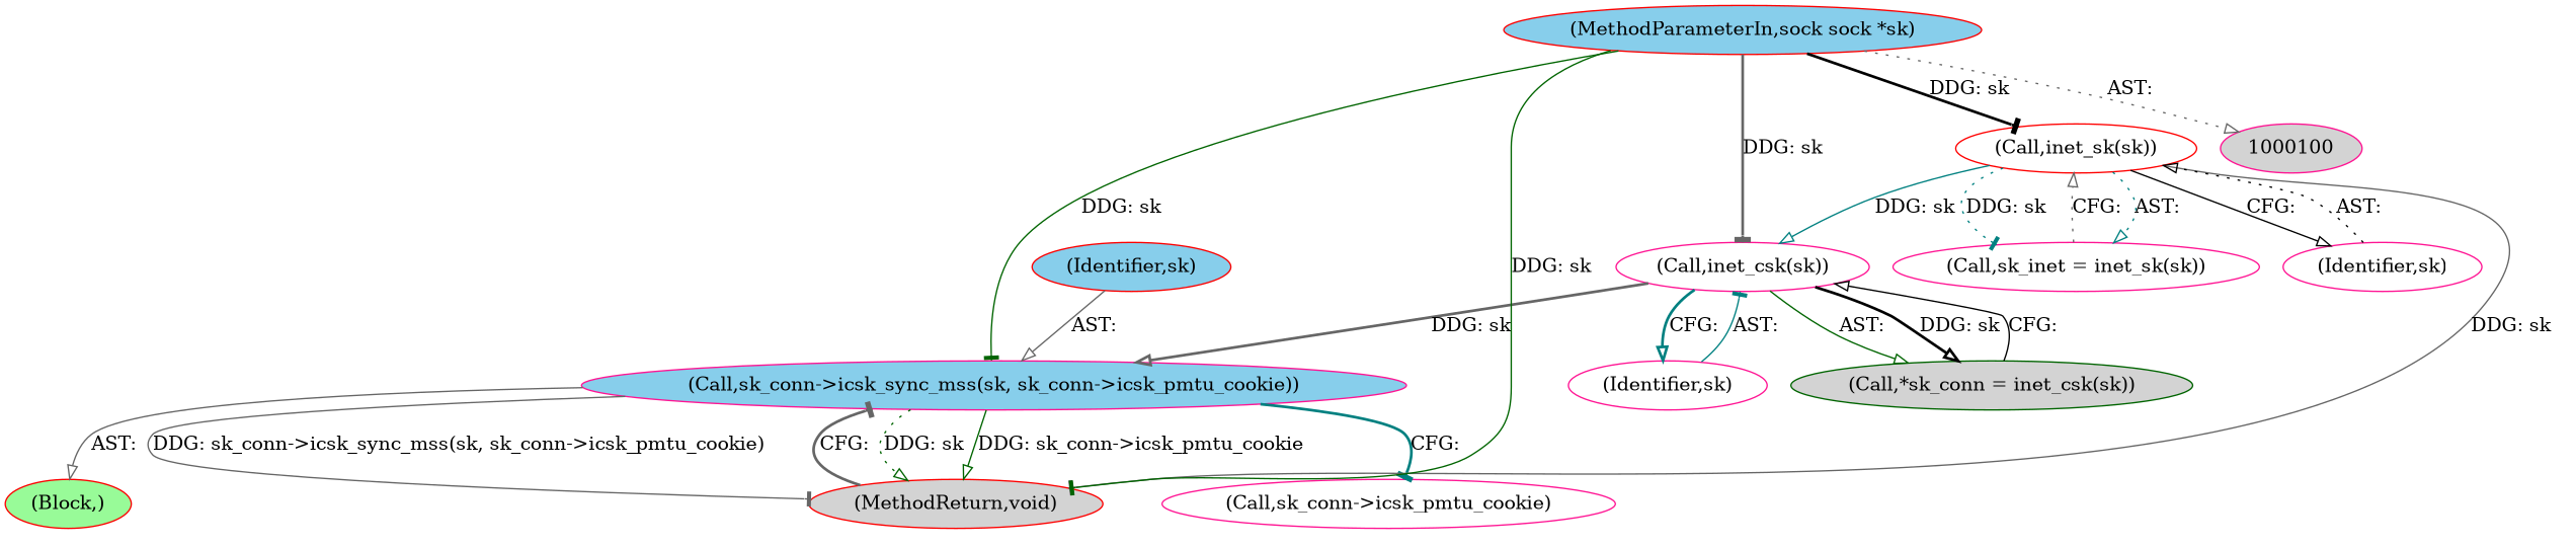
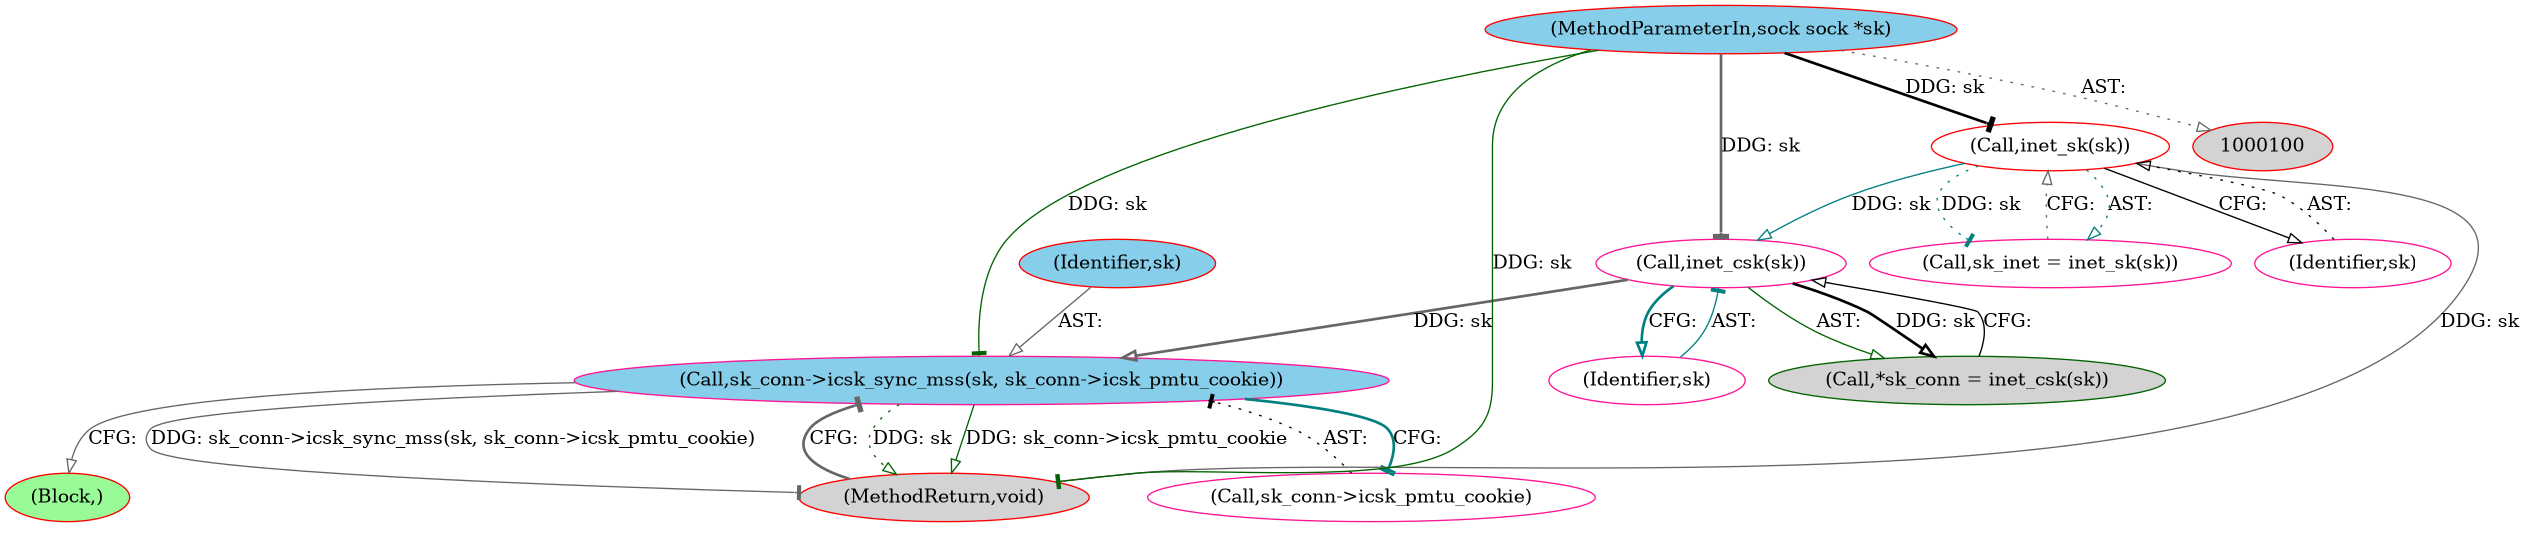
  digraph {
    node [color=deeppink fillcolor=white style=filled]
    edge [arrowhead=onormal color=gray40 style=solid]
    n1 [fillcolor=skyblue label="(Call,sk_conn->icsk_sync_mss(sk, sk_conn->icsk_pmtu_cookie))"]
    n2 [color=red fillcolor=palegreen label="(Block,)"]
    n3 [color=red fillcolor=lightgrey label="(MethodReturn,void)"]
    n4 [label="(Call,sk_conn->icsk_pmtu_cookie)"]
    n5 [label="(Call,inet_csk(sk))"]
    n6 [label="(Identifier,sk)"]
    n7 [color=darkgreen fillcolor=lightgrey label="(Call,*sk_conn = inet_csk(sk))"]
    n8 [color=red label="(Call,inet_sk(sk))"]
    n9 [label="(Call,sk_inet = inet_sk(sk))"]
    n10 [label="(Identifier,sk)"]
    n11 [color=red fillcolor=skyblue label="(MethodParameterIn,sock sock *sk)"]
-   1000100 [fillcolor=lightgrey]
+   1000100 [color=red fillcolor=lightgrey]
    n13 [color=red fillcolor=skyblue label="(Identifier,sk)"]
-   n1 -> n2 [label="AST: "]
+   n1 -> n2 [label="CFG: "]
    n1 -> n3 [color=darkgreen label="DDG: sk" style=dotted]
    n1 -> n3 [color=darkgreen label="DDG: sk_conn->icsk_pmtu_cookie"]
    n1 -> n3 [arrowhead=tee label="DDG: sk_conn->icsk_sync_mss(sk, sk_conn->icsk_pmtu_cookie)"]
    n1 -> n4 [arrowhead=tee color=teal label="CFG: " style=bold]
    n3 -> n1 [arrowhead=tee label="CFG: " style=bold]
+   n4 -> n1 [arrowhead=tee color=black label="AST: " style=dotted]
    n5 -> n1 [label="DDG: sk" style=bold]
    n5 -> n6 [color=teal label="CFG: " style=bold]
    n5 -> n7 [color=darkgreen label="AST: "]
    n5 -> n7 [color=black label="DDG: sk" style=bold]
    n6 -> n5 [arrowhead=tee color=teal label="AST: "]
    n7 -> n5 [color=black label="CFG: "]
    n8 -> n3 [arrowhead=tee label="DDG: sk"]
    n8 -> n5 [color=teal label="DDG: sk"]
    n8 -> n9 [color=teal label="AST: " style=dotted]
    n8 -> n9 [arrowhead=tee color=teal label="DDG: sk" style=dotted]
    n8 -> n10 [color=black label="CFG: "]
    n9 -> n8 [label="CFG: " style=dotted]
    n10 -> n8 [color=black label="AST: " style=dotted]
    n11 -> n1 [arrowhead=tee color=darkgreen label="DDG: sk"]
    n11 -> n3 [arrowhead=tee color=darkgreen label="DDG: sk"]
    n11 -> n5 [arrowhead=tee label="DDG: sk" style=bold]
    n11 -> n8 [arrowhead=tee color=black label="DDG: sk" style=bold]
    n11 -> 1000100 [label="AST: " style=dotted]
    n13 -> n1 [label="AST: "]
  }
